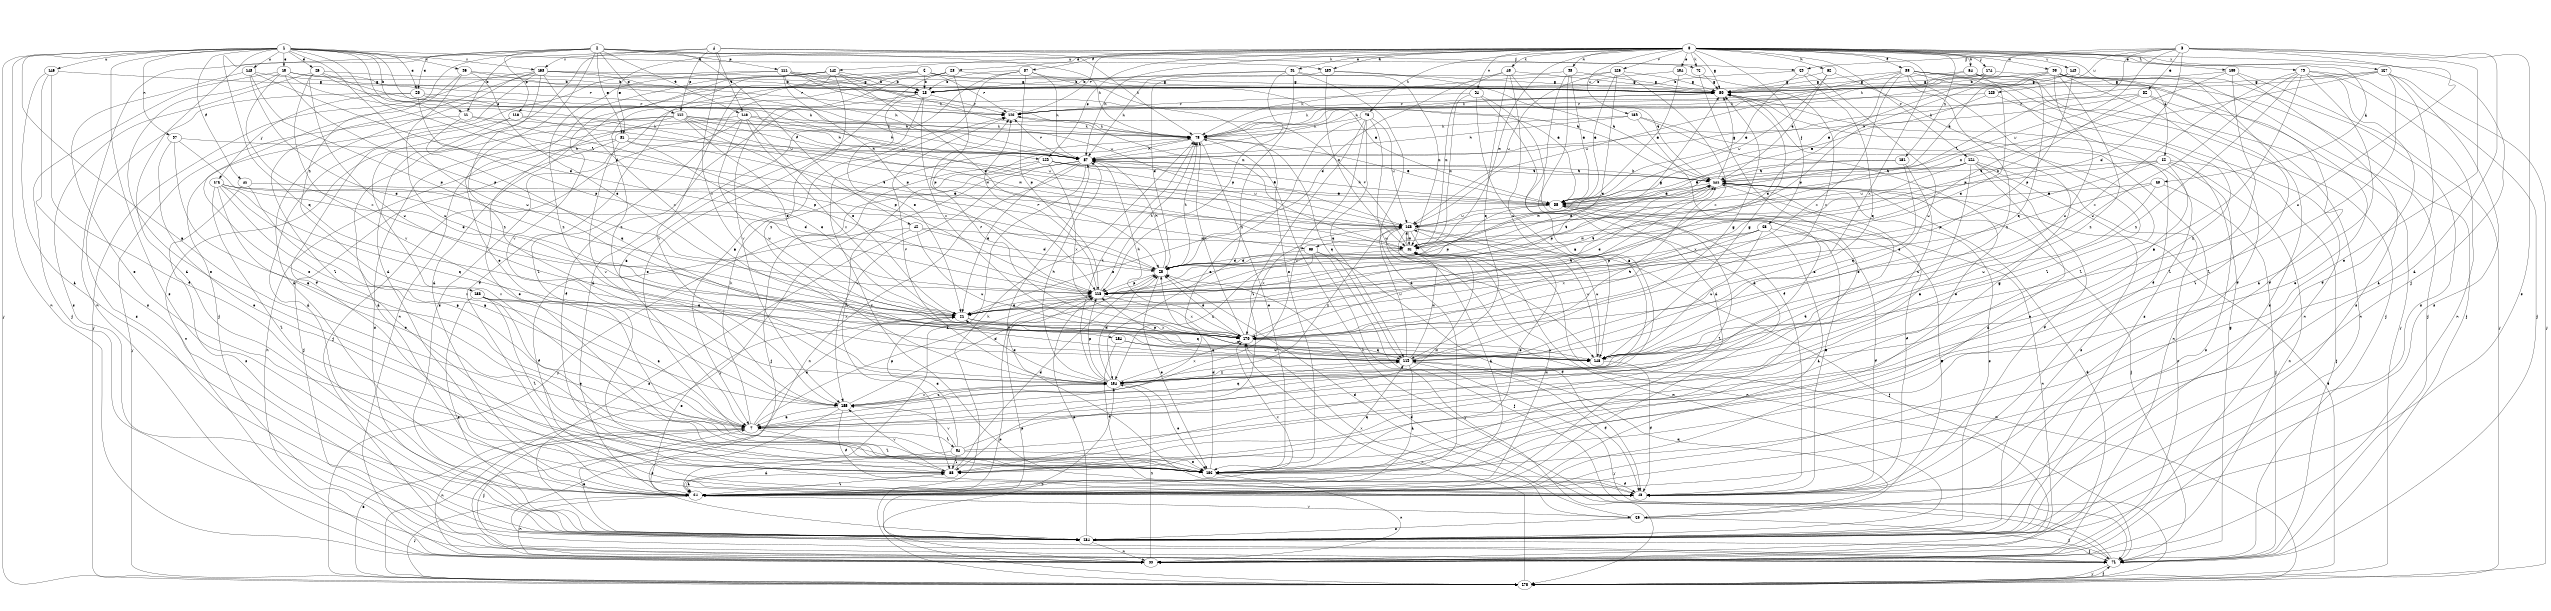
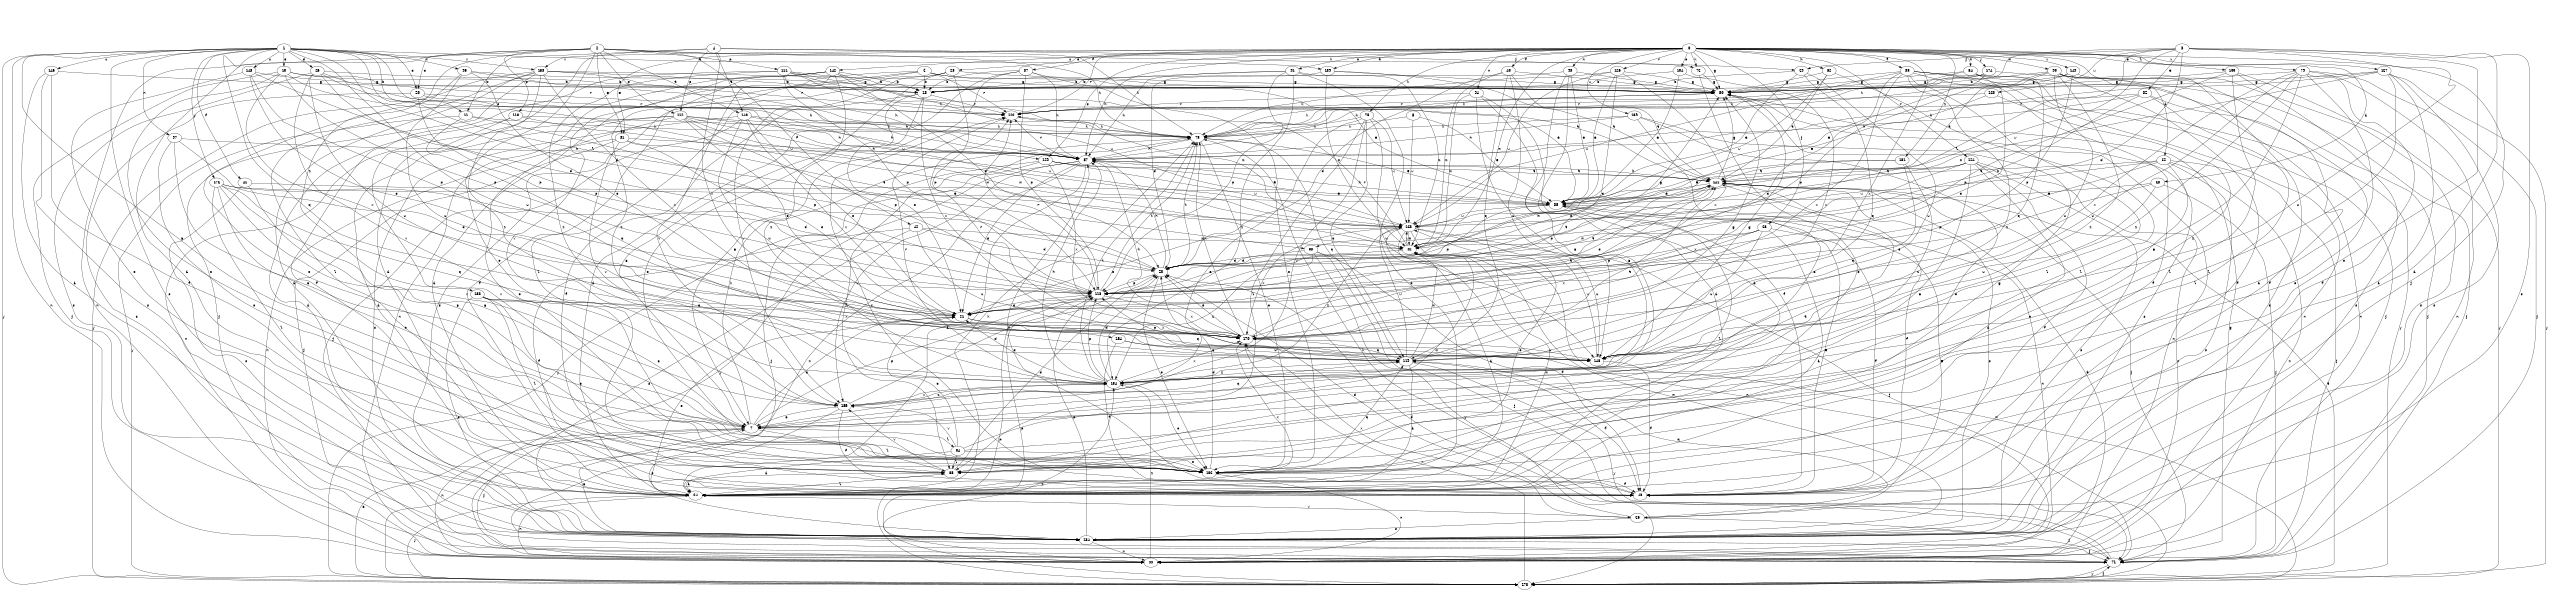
  strict digraph {
    fontname="DejaVu Sans Mono"
    node [fontname="DejaVu Sans Mono"]
    edge [fontname="DejaVu Sans Mono"]
    0
    23
    31
    37
    38
    40
    50
    52
    54
    57
    62
    63
    65
    68
    75
    76
    79
    90
    91
    92
    93
    94
    100
    104
    124
    125
    126
    129
    139
    142
    149
    153
    159
    167
    170
    174
    181
    106
    155
    85
    113
    99
    163
    21
    71
    7
    64
    13
    178
    184
    43
    28
    119
    148
    141
    134
    78
    35
    1
    11
    18
    20
    25
    41
    83
    95
    97
    143
    145
    176
    84
    2
    42
    110
    111
    112
    140
    183
    3
    32
    69
    160
    4
    154
+   5
    6
    0 -> 23 [label=d]
    0 -> 31 [label=e]
    0 -> 37 [label=f]
    0 -> 38 [label=f]
-   0 -> 40 [label=k]
+   0 -> 40 [label=f]
    0 -> 50 [label=g]
    0 -> 52 [label=h]
    0 -> 54 [label=h]
    0 -> 57 [label=h]
    0 -> 62 [label=i]
    0 -> 63 [label=i]
    0 -> 65 [label=j]
    0 -> 68 [label=j]
    0 -> 75 [label=k]
    0 -> 76 [label=k]
    0 -> 79 [label=l]
    0 -> 90 [label=m]
    0 -> 91 [label=m]
    0 -> 92 [label=m]
    0 -> 93 [label=n]
    0 -> 94 [label=n]
    0 -> 100 [label=o]
    0 -> 104 [label=o]
    0 -> 124 [label=r]
    0 -> 125 [label=r]
    0 -> 126 [label=r]
    0 -> 129 [label=s]
    0 -> 139 [label=t]
    0 -> 142 [label=u]
    0 -> 149 [label=v]
    0 -> 153 [label=v]
    0 -> 159 [label=w]
    0 -> 167 [label=x]
    0 -> 170 [label=x]
    0 -> 174 [label=y]
    0 -> 181 [label=z]
    23 -> 50 [label=g]
    23 -> 106 [label=o]
    23 -> 155 [label=v]
    23 -> 85 [label=l]
    23 -> 113 [label=p]
    31 -> 57 [label=h]
    31 -> 155 [label=v]
    31 -> 99 [label=n]
    31 -> 163 [label=t]
    31 -> 21 [label=c]
    31 -> 71 [label=j]
    37 -> 57 [label=h]
    37 -> 106 [label=o]
    37 -> 113 [label=p]
    37 -> 7 [label=a]
    37 -> 64 [label=i]
    37 -> 13 [label=b]
    38 -> 50 [label=g]
    38 -> 170 [label=x]
    38 -> 85 [label=l]
    38 -> 99 [label=n]
    38 -> 163 [label=w]
    38 -> 21 [label=c]
    38 -> 71 [label=j]
    38 -> 178 [label=y]
    38 -> 184 [label=z]
    38 -> 43 [label=f]
    40 -> 50 [label=g]
    40 -> 92 [label=m]
    40 -> 28 [label=d]
    40 -> 119 [label=q]
    40 -> 148 [label=u]
    40 -> 141 [label=t]
    50 -> 126 [label=r]
    50 -> 134 [label=s]
    50 -> 78 [label=k]
    52 -> 50 [label=g]
    52 -> 85 [label=l]
    52 -> 163 [label=w]
    52 -> 141 [label=t]
    54 -> 50 [label=g]
    54 -> 21 [label=c]
    54 -> 43 [label=f]
    54 -> 119 [label=q]
    54 -> 78 [label=k]
    57 -> 126 [label=r]
    57 -> 155 [label=v]
    57 -> 99 [label=n]
    57 -> 21 [label=c]
    57 -> 64 [label=i]
    57 -> 178 [label=y]
    57 -> 141 [label=t]
    62 -> 106 [label=o]
    62 -> 113 [label=p]
    62 -> 99 [label=n]
    62 -> 163 [label=w]
    62 -> 71 [label=j]
    62 -> 141 [label=t]
    62 -> 134 [label=s]
    63 -> 21 [label=c]
    63 -> 71 [label=j]
    63 -> 148 [label=u]
    63 -> 35 [label=e]
    65 -> 170 [label=x]
    65 -> 71 [label=j]
    65 -> 28 [label=d]
    65 -> 119 [label=q]
    65 -> 134 [label=s]
    65 -> 35 [label=e]
    68 -> 92 [label=m]
    68 -> 170 [label=x]
    68 -> 113 [label=p]
    68 -> 64 [label=i]
    68 -> 43 [label=f]
    68 -> 148 [label=u]
    75 -> 155 [label=v]
    75 -> 85 [label=l]
    75 -> 163 [label=w]
    75 -> 7 [label=a]
    75 -> 119 [label=q]
    75 -> 148 [label=u]
    75 -> 78 [label=k]
    76 -> 50 [label=g]
    76 -> 106 [label=o]
+   79 -> 50 [label=g]
    79 -> 170 [label=x]
    79 -> 99 [label=n]
    79 -> 71 [label=j]
    79 -> 7 [label=a]
    79 -> 64 [label=i]
    79 -> 184 [label=z]
    79 -> 43 [label=f]
    79 -> 148 [label=u]
    90 -> 57 [label=h]
    90 -> 113 [label=p]
    90 -> 99 [label=n]
    90 -> 71 [label=j]
    90 -> 13 [label=b]
    90 -> 184 [label=z]
    90 -> 43 [label=f]
    90 -> 148 [label=u]
    90 -> 134 [label=s]
    91 -> 57 [label=h]
    91 -> 92 [label=m]
    91 -> 113 [label=p]
    91 -> 64 [label=i]
    91 -> 13 [label=b]
    91 -> 184 [label=z]
    92 -> 126 [label=r]
    92 -> 163 [label=w]
    92 -> 28 [label=d]
    93 -> 50 [label=g]
    93 -> 7 [label=a]
    93 -> 64 [label=i]
    93 -> 13 [label=b]
    93 -> 35 [label=e]
    94 -> 92 [label=m]
    94 -> 126 [label=r]
    94 -> 7 [label=a]
    94 -> 64 [label=i]
    94 -> 43 [label=f]
    100 -> 50 [label=g]
    100 -> 85 [label=l]
    100 -> 113 [label=p]
    100 -> 178 [label=y]
    100 -> 134 [label=s]
    104 -> 170 [label=x]
    104 -> 13 [label=b]
    104 -> 35 [label=e]
    124 -> 170 [label=x]
    124 -> 99 [label=n]
    124 -> 7 [label=a]
    124 -> 64 [label=i]
    124 -> 43 [label=f]
    124 -> 28 [label=d]
    124 -> 141 [label=t]
    124 -> 134 [label=s]
    125 -> 50 [label=g]
    125 -> 170 [label=x]
    125 -> 163 [label=w]
    125 -> 21 [label=c]
    125 -> 78 [label=k]
    125 -> 35 [label=e]
    126 -> 78 [label=k]
    129 -> 170 [label=x]
    129 -> 163 [label=w]
    129 -> 71 [label=j]
    129 -> 178 [label=y]
    129 -> 141 [label=t]
    129 -> 35 [label=e]
    139 -> 50 [label=g]
    139 -> 92 [label=m]
    139 -> 28 [label=d]
    139 -> 141 [label=t]
    142 -> 92 [label=m]
    142 -> 155 [label=v]
    142 -> 99 [label=n]
    142 -> 64 [label=i]
    142 -> 13 [label=b]
    142 -> 184 [label=z]
    142 -> 43 [label=f]
    142 -> 28 [label=d]
    149 -> 50 [label=g]
    149 -> 113 [label=p]
    149 -> 141 [label=t]
    149 -> 134 [label=s]
    153 -> 50 [label=g]
    153 -> 126 [label=r]
    153 -> 170 [label=x]
    153 -> 85 [label=l]
    153 -> 71 [label=j]
    153 -> 64 [label=i]
    153 -> 13 [label=b]
    153 -> 178 [label=y]
    153 -> 184 [label=z]
    159 -> 57 [label=h]
    159 -> 106 [label=o]
    159 -> 99 [label=n]
    159 -> 7 [label=a]
    159 -> 78 [label=k]
    167 -> 50 [label=g]
    167 -> 57 [label=h]
    167 -> 92 [label=m]
    167 -> 85 [label=l]
    167 -> 64 [label=i]
    167 -> 178 [label=y]
    167 -> 134 [label=s]
    170 -> 57 [label=h]
    170 -> 126 [label=r]
    170 -> 28 [label=d]
    170 -> 119 [label=q]
    170 -> 148 [label=u]
    170 -> 141 [label=t]
    170 -> 78 [label=k]
    174 -> 50 [label=g]
    174 -> 71 [label=j]
    174 -> 78 [label=k]
    174 -> 35 [label=e]
    181 -> 184 [label=z]
    181 -> 119 [label=q]
    181 -> 141 [label=t]
    181 -> 35 [label=e]
    106 -> 50 [label=g]
    106 -> 99 [label=n]
    106 -> 43 [label=f]
    106 -> 28 [label=d]
    106 -> 119 [label=q]
    155 -> 7 [label=a]
    155 -> 184 [label=z]
    155 -> 43 [label=f]
    155 -> 28 [label=d]
    155 -> 119 [label=q]
    155 -> 134 [label=s]
    85 -> 155 [label=v]
    85 -> 64 [label=i]
    85 -> 28 [label=d]
    113 -> 126 [label=r]
    113 -> 170 [label=x]
    113 -> 21 [label=c]
    113 -> 141 [label=t]
    113 -> 78 [label=k]
    99 -> 113 [label=p]
    99 -> 184 [label=z]
    99 -> 141 [label=t]
    163 -> 92 [label=m]
    163 -> 170 [label=x]
    163 -> 106 [label=o]
    163 -> 99 [label=n]
    163 -> 21 [label=c]
    163 -> 71 [label=j]
    163 -> 64 [label=i]
    163 -> 184 [label=z]
    163 -> 148 [label=u]
    21 -> 170 [label=x]
    21 -> 119 [label=q]
    71 -> 50 [label=g]
    71 -> 178 [label=y]
    71 -> 28 [label=d]
    71 -> 78 [label=k]
    7 -> 85 [label=l]
    7 -> 113 [label=p]
    7 -> 99 [label=n]
    7 -> 21 [label=c]
    7 -> 71 [label=j]
    7 -> 78 [label=k]
    7 -> 84 [label=l]
    64 -> 65 [label=v]
    64 -> 92 [label=m]
    64 -> 170 [label=x]
    64 -> 85 [label=l]
    64 -> 99 [label=n]
    64 -> 21 [label=c]
    64 -> 178 [label=y]
    64 -> 78 [label=k]
    13 -> 126 [label=r]
    13 -> 170 [label=x]
    13 -> 21 [label=c]
    13 -> 7 [label=a]
    13 -> 43 [label=f]
    178 -> 92 [label=m]
    178 -> 170 [label=x]
    178 -> 113 [label=p]
    178 -> 71 [label=j]
    178 -> 7 [label=a]
    178 -> 184 [label=z]
    178 -> 141 [label=t]
    184 -> 57 [label=h]
    184 -> 126 [label=r]
    184 -> 170 [label=x]
    184 -> 106 [label=o]
    184 -> 155 [label=v]
    184 -> 113 [label=p]
    184 -> 21 [label=c]
    184 -> 28 [label=d]
    184 -> 78 [label=k]
    43 -> 57 [label=h]
    43 -> 126 [label=r]
    43 -> 35 [label=e]
    28 -> 50 [label=g]
    28 -> 57 [label=h]
    28 -> 106 [label=o]
    28 -> 113 [label=p]
    28 -> 141 [label=t]
    28 -> 78 [label=k]
    119 -> 50 [label=g]
    119 -> 92 [label=m]
    119 -> 113 [label=p]
    119 -> 163 [label=w]
    119 -> 64 [label=i]
    119 -> 178 [label=y]
    119 -> 184 [label=z]
    119 -> 43 [label=f]
    119 -> 141 [label=t]
    148 -> 50 [label=g]
    148 -> 163 [label=w]
    148 -> 43 [label=f]
    141 -> 50 [label=g]
    141 -> 57 [label=h]
    141 -> 92 [label=m]
    141 -> 113 [label=p]
    141 -> 21 [label=c]
    141 -> 71 [label=j]
    141 -> 43 [label=f]
    141 -> 134 [label=s]
    141 -> 35 [label=e]
    134 -> 92 [label=m]
    134 -> 113 [label=p]
    134 -> 99 [label=n]
    134 -> 71 [label=j]
    134 -> 7 [label=a]
    78 -> 57 [label=h]
    78 -> 106 [label=o]
    78 -> 85 [label=l]
    78 -> 119 [label=q]
    78 -> 35 [label=e]
    35 -> 57 [label=h]
    35 -> 85 [label=l]
    35 -> 113 [label=p]
    35 -> 99 [label=n]
    35 -> 163 [label=w]
    1 -> 129 [label=s]
    1 -> 139 [label=t]
    1 -> 153 [label=v]
    1 -> 99 [label=n]
    1 -> 7 [label=a]
    1 -> 178 [label=y]
    1 -> 28 [label=d]
    1 -> 119 [label=q]
    1 -> 148 [label=u]
    1 -> 134 [label=s]
    1 -> 11 [label=b]
    1 -> 18 [label=c]
    1 -> 20 [label=c]
    1 -> 25 [label=d]
    1 -> 41 [label=f]
    1 -> 83 [label=l]
    1 -> 95 [label=n]
    1 -> 97 [label=n]
    1 -> 143 [label=u]
    1 -> 145 [label=u]
-   20 -> 176 [label=y]
+   1 -> 176 [label=y]
    11 -> 113 [label=p]
    11 -> 178 [label=y]
    11 -> 119 [label=q]
    11 -> 78 [label=k]
    18 -> 126 [label=r]
    18 -> 170 [label=x]
    18 -> 106 [label=o]
    18 -> 113 [label=p]
    18 -> 163 [label=w]
    18 -> 71 [label=j]
    18 -> 13 [label=b]
    20 -> 57 [label=h]
    20 -> 126 [label=r]
    20 -> 113 [label=p]
    20 -> 134 [label=s]
    25 -> 57 [label=h]
    25 -> 155 [label=v]
+   25 -> 113 [label=p]
    25 -> 163 [label=w]
    25 -> 13 [label=b]
    25 -> 148 [label=u]
    25 -> 134 [label=s]
    41 -> 7 [label=a]
    41 -> 134 [label=s]
    41 -> 35 [label=e]
    83 -> 71 [label=j]
    83 -> 178 [label=y]
    83 -> 184 [label=z]
    83 -> 43 [label=f]
    83 -> 28 [label=d]
    95 -> 50 [label=g]
    95 -> 106 [label=o]
    95 -> 163 [label=w]
    95 -> 21 [label=c]
    95 -> 148 [label=u]
    97 -> 57 [label=h]
    97 -> 106 [label=o]
    97 -> 21 [label=c]
    97 -> 7 [label=a]
    143 -> 50 [label=g]
    143 -> 106 [label=o]
    143 -> 113 [label=p]
    143 -> 21 [label=c]
    143 -> 28 [label=d]
    145 -> 50 [label=g]
    145 -> 64 [label=i]
    145 -> 43 [label=f]
    145 -> 134 [label=s]
    176 -> 106 [label=o]
    176 -> 155 [label=v]
    176 -> 85 [label=l]
    176 -> 7 [label=a]
    176 -> 28 [label=d]
    176 -> 119 [label=q]
    176 -> 35 [label=e]
    84 -> 92 [label=m]
    84 -> 106 [label=o]
    84 -> 155 [label=v]
    84 -> 85 [label=l]
    84 -> 21 [label=c]
    84 -> 64 [label=i]
    84 -> 141 [label=t]
    2 -> 31 [label=e]
    2 -> 76 [label=k]
    2 -> 106 [label=o]
    2 -> 99 [label=n]
    2 -> 64 [label=i]
    2 -> 78 [label=k]
    2 -> 20 [label=c]
    2 -> 42 [label=f]
    2 -> 110 [label=p]
    2 -> 111 [label=p]
    2 -> 112 [label=p]
    2 -> 140 [label=t]
    2 -> 183 [label=z]
    42 -> 92 [label=m]
    42 -> 43 [label=f]
    42 -> 28 [label=d]
    42 -> 148 [label=u]
    42 -> 134 [label=s]
    110 -> 92 [label=m]
    110 -> 106 [label=v]
    110 -> 64 [label=i]
    110 -> 78 [label=k]
    111 -> 57 [label=h]
    111 -> 113 [label=p]
    111 -> 13 [label=b]
    111 -> 184 [label=z]
    111 -> 43 [label=f]
    111 -> 141 [label=t]
    111 -> 78 [label=k]
    111 -> 35 [label=e]
    112 -> 57 [label=h]
    112 -> 92 [label=m]
    112 -> 106 [label=o]
    112 -> 113 [label=p]
    112 -> 99 [label=n]
    112 -> 163 [label=w]
    112 -> 21 [label=c]
    112 -> 64 [label=i]
    112 -> 78 [label=k]
    140 -> 57 [label=h]
    140 -> 170 [label=x]
    140 -> 21 [label=c]
    140 -> 71 [label=j]
    140 -> 148 [label=u]
    140 -> 134 [label=s]
    140 -> 78 [label=k]
    183 -> 170 [label=x]
    183 -> 106 [label=o]
    183 -> 85 [label=l]
    183 -> 21 [label=c]
    183 -> 7 [label=a]
    183 -> 134 [label=s]
    3 -> 106 [label=o]
    3 -> 163 [label=w]
    3 -> 64 [label=i]
    3 -> 28 [label=d]
    3 -> 148 [label=u]
    3 -> 134 [label=s]
    3 -> 78 [label=k]
    3 -> 83 [label=l]
    3 -> 32 [label=e]
    3 -> 69 [label=j]
    3 -> 160 [label=w]
    32 -> 57 [label=h]
    32 -> 92 [label=m]
    32 -> 126 [label=r]
    32 -> 106 [label=o]
    32 -> 85 [label=l]
    69 -> 13 [label=b]
    69 -> 119 [label=q]
    69 -> 148 [label=u]
    69 -> 35 [label=e]
    160 -> 126 [label=r]
    160 -> 184 [label=z]
    160 -> 35 [label=e]
    4 -> 64 [label=i]
    4 -> 78 [label=k]
    4 -> 11 [label=b]
    4 -> 112 [label=p]
    4 -> 140 [label=t]
    4 -> 69 [label=j]
    4 -> 154 [label=v]
    154 -> 43 [label=f]
    154 -> 119 [label=q]
    154 -> 148 [label=u]
+   5 -> 163 [label=w]
+   5 -> 78 [label=k]
+   5 -> 35 [label=e]
    6 -> 50 [label=g]
    6 -> 126 [label=r]
    6 -> 155 [label=v]
    6 -> 13 [label=b]
    6 -> 184 [label=z]
    6 -> 134 [label=s]
    6 -> 35 [label=e]
  }
